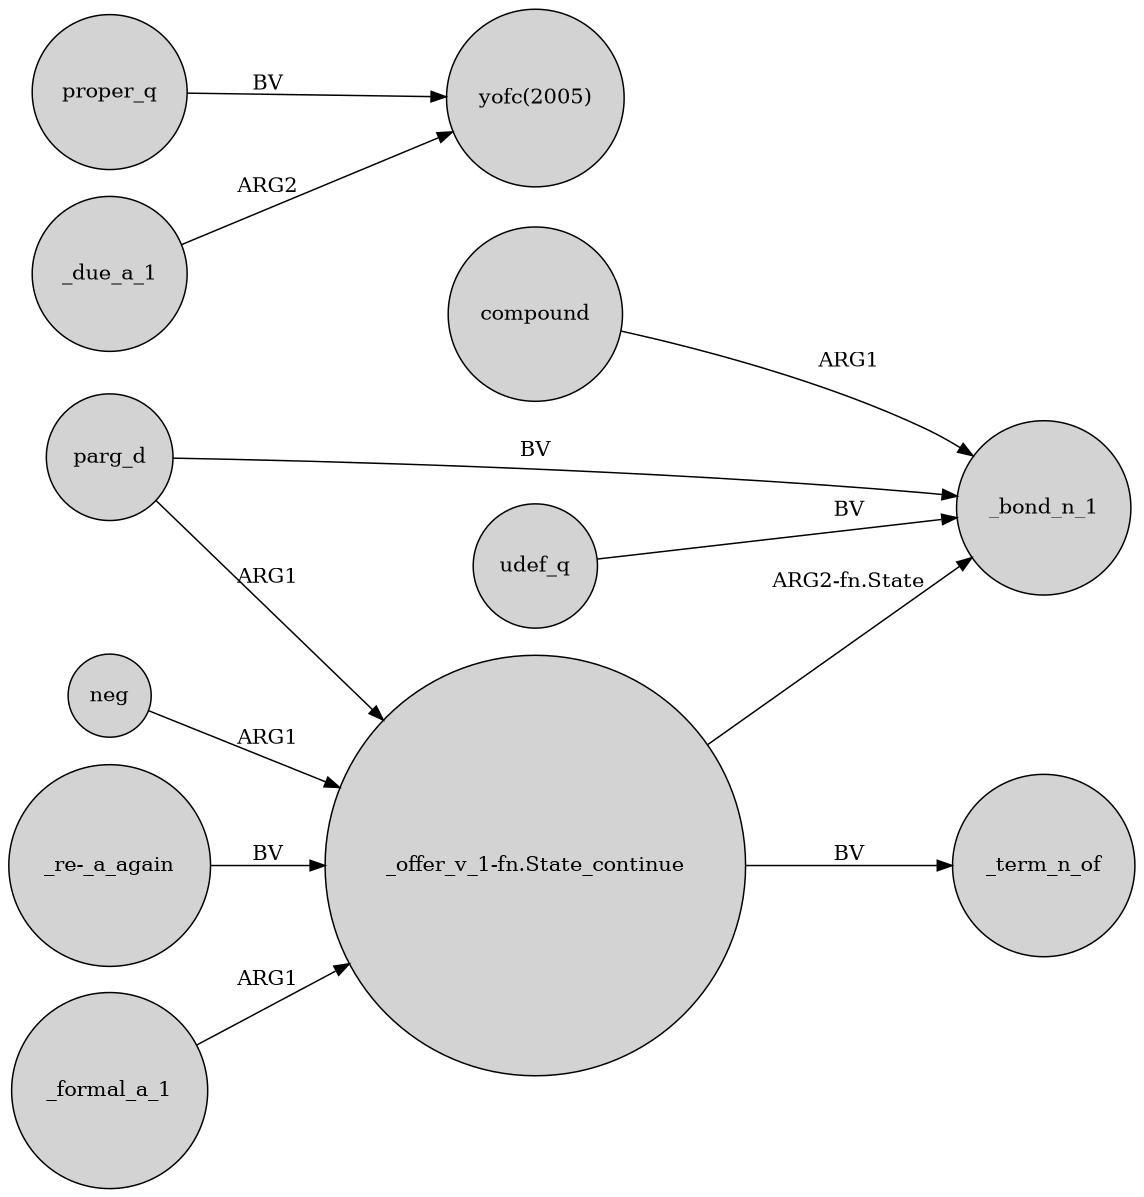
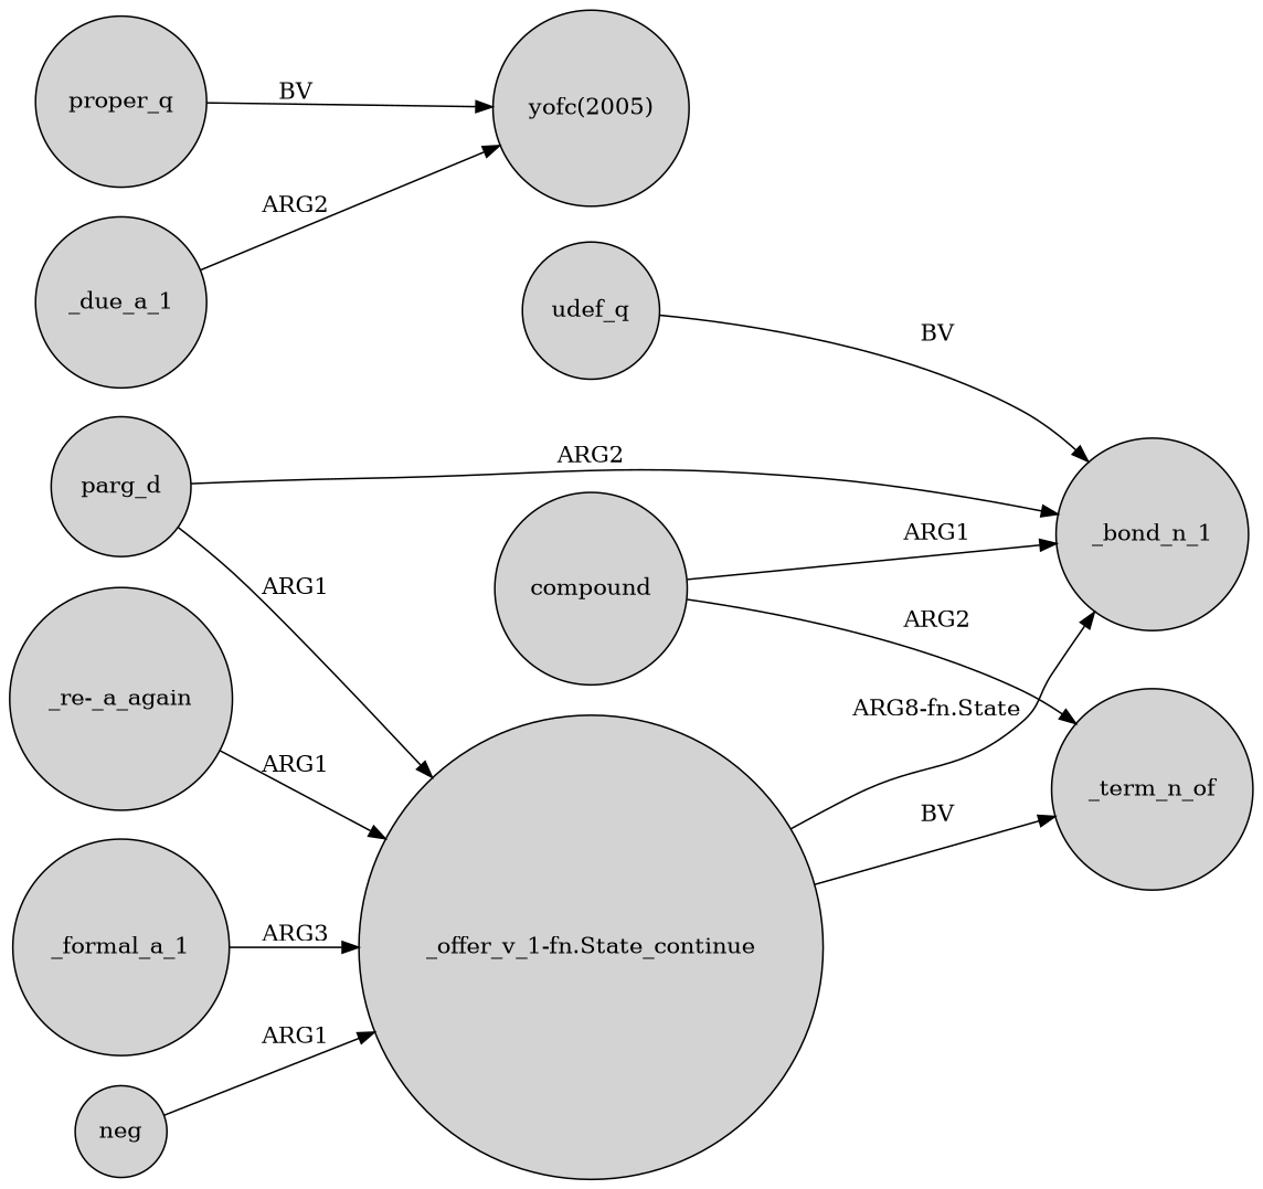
  digraph {
    rankdir=LR
    node [shape=circle style=filled]
    neg
    "_offer_v_1-fn.State_continue"
    _bond_n_1
    _term_n_of
    udef_q
    proper_q
    "yofc(2005)"
    parg_d
    compound
    _due_a_1
    _formal_a_1
    "_re-_a_again"
    neg -> "_offer_v_1-fn.State_continue" [label=ARG1]
-   "_offer_v_1-fn.State_continue" -> _bond_n_1 [label="ARG2-fn.State"]
+   "_offer_v_1-fn.State_continue" -> _bond_n_1 [label="ARG8-fn.State"]
    "_offer_v_1-fn.State_continue" -> _term_n_of [label=BV]
    udef_q -> _bond_n_1 [label=BV]
    proper_q -> "yofc(2005)" [label=BV]
    parg_d -> "_offer_v_1-fn.State_continue" [label=ARG1]
-   parg_d -> _bond_n_1 [label=BV]
+   parg_d -> _bond_n_1 [label=ARG2]
    compound -> _bond_n_1 [label=ARG1]
+   compound -> _term_n_of [label=ARG2]
    _due_a_1 -> "yofc(2005)" [label=ARG2]
-   _formal_a_1 -> "_offer_v_1-fn.State_continue" [label=ARG1]
-   "_re-_a_again" -> "_offer_v_1-fn.State_continue" [label=BV]
+   _formal_a_1 -> "_offer_v_1-fn.State_continue" [label=ARG3]
+   "_re-_a_again" -> "_offer_v_1-fn.State_continue" [label=ARG1]
  }
